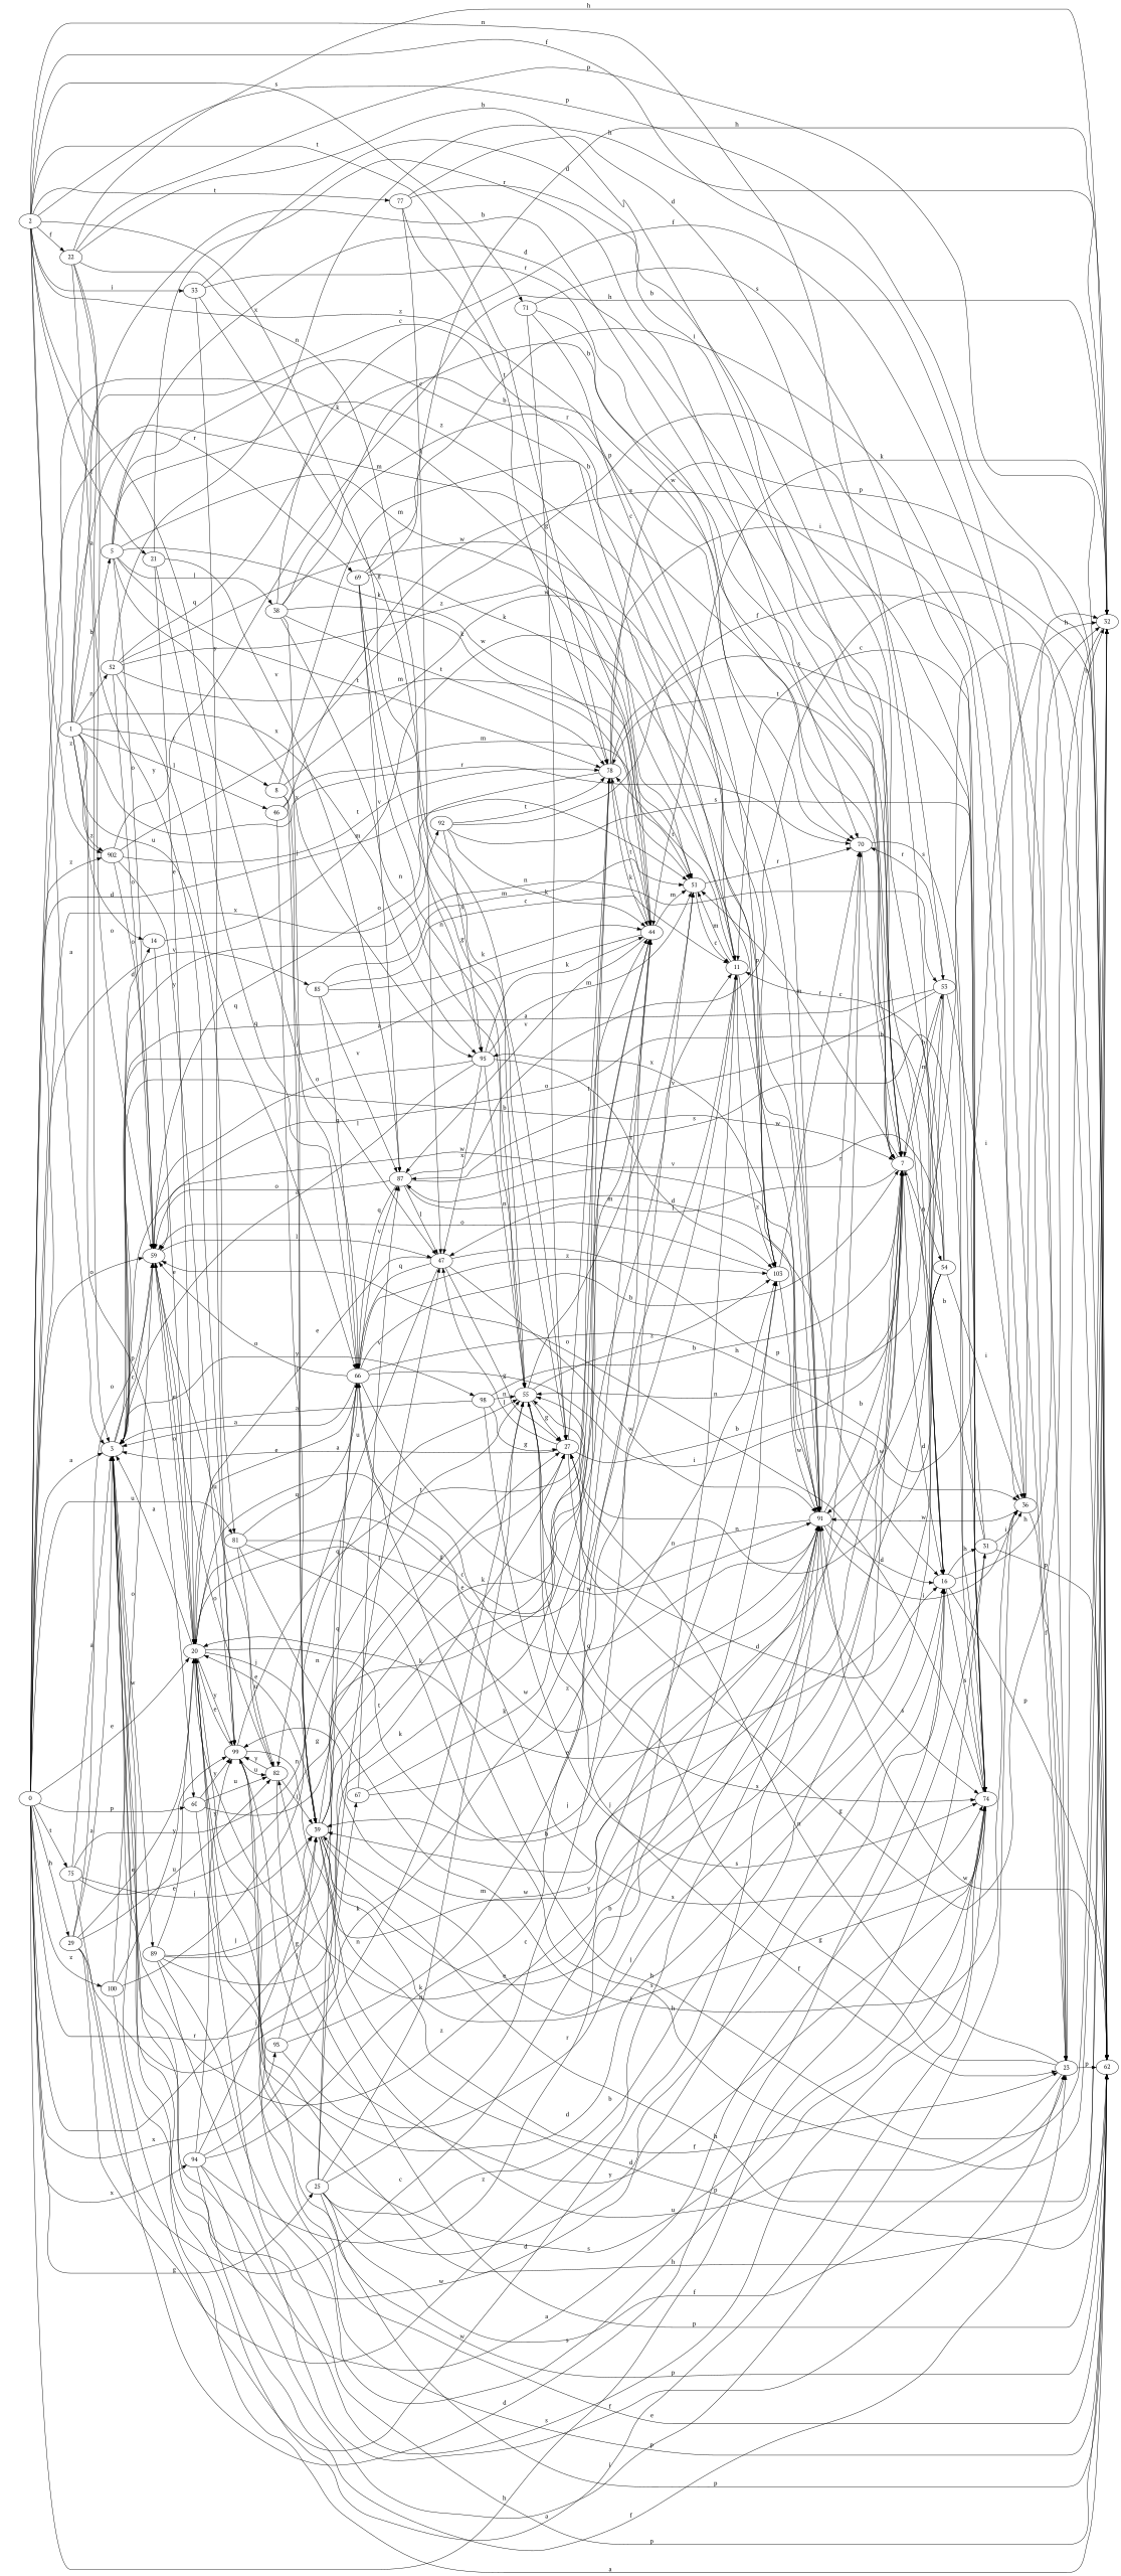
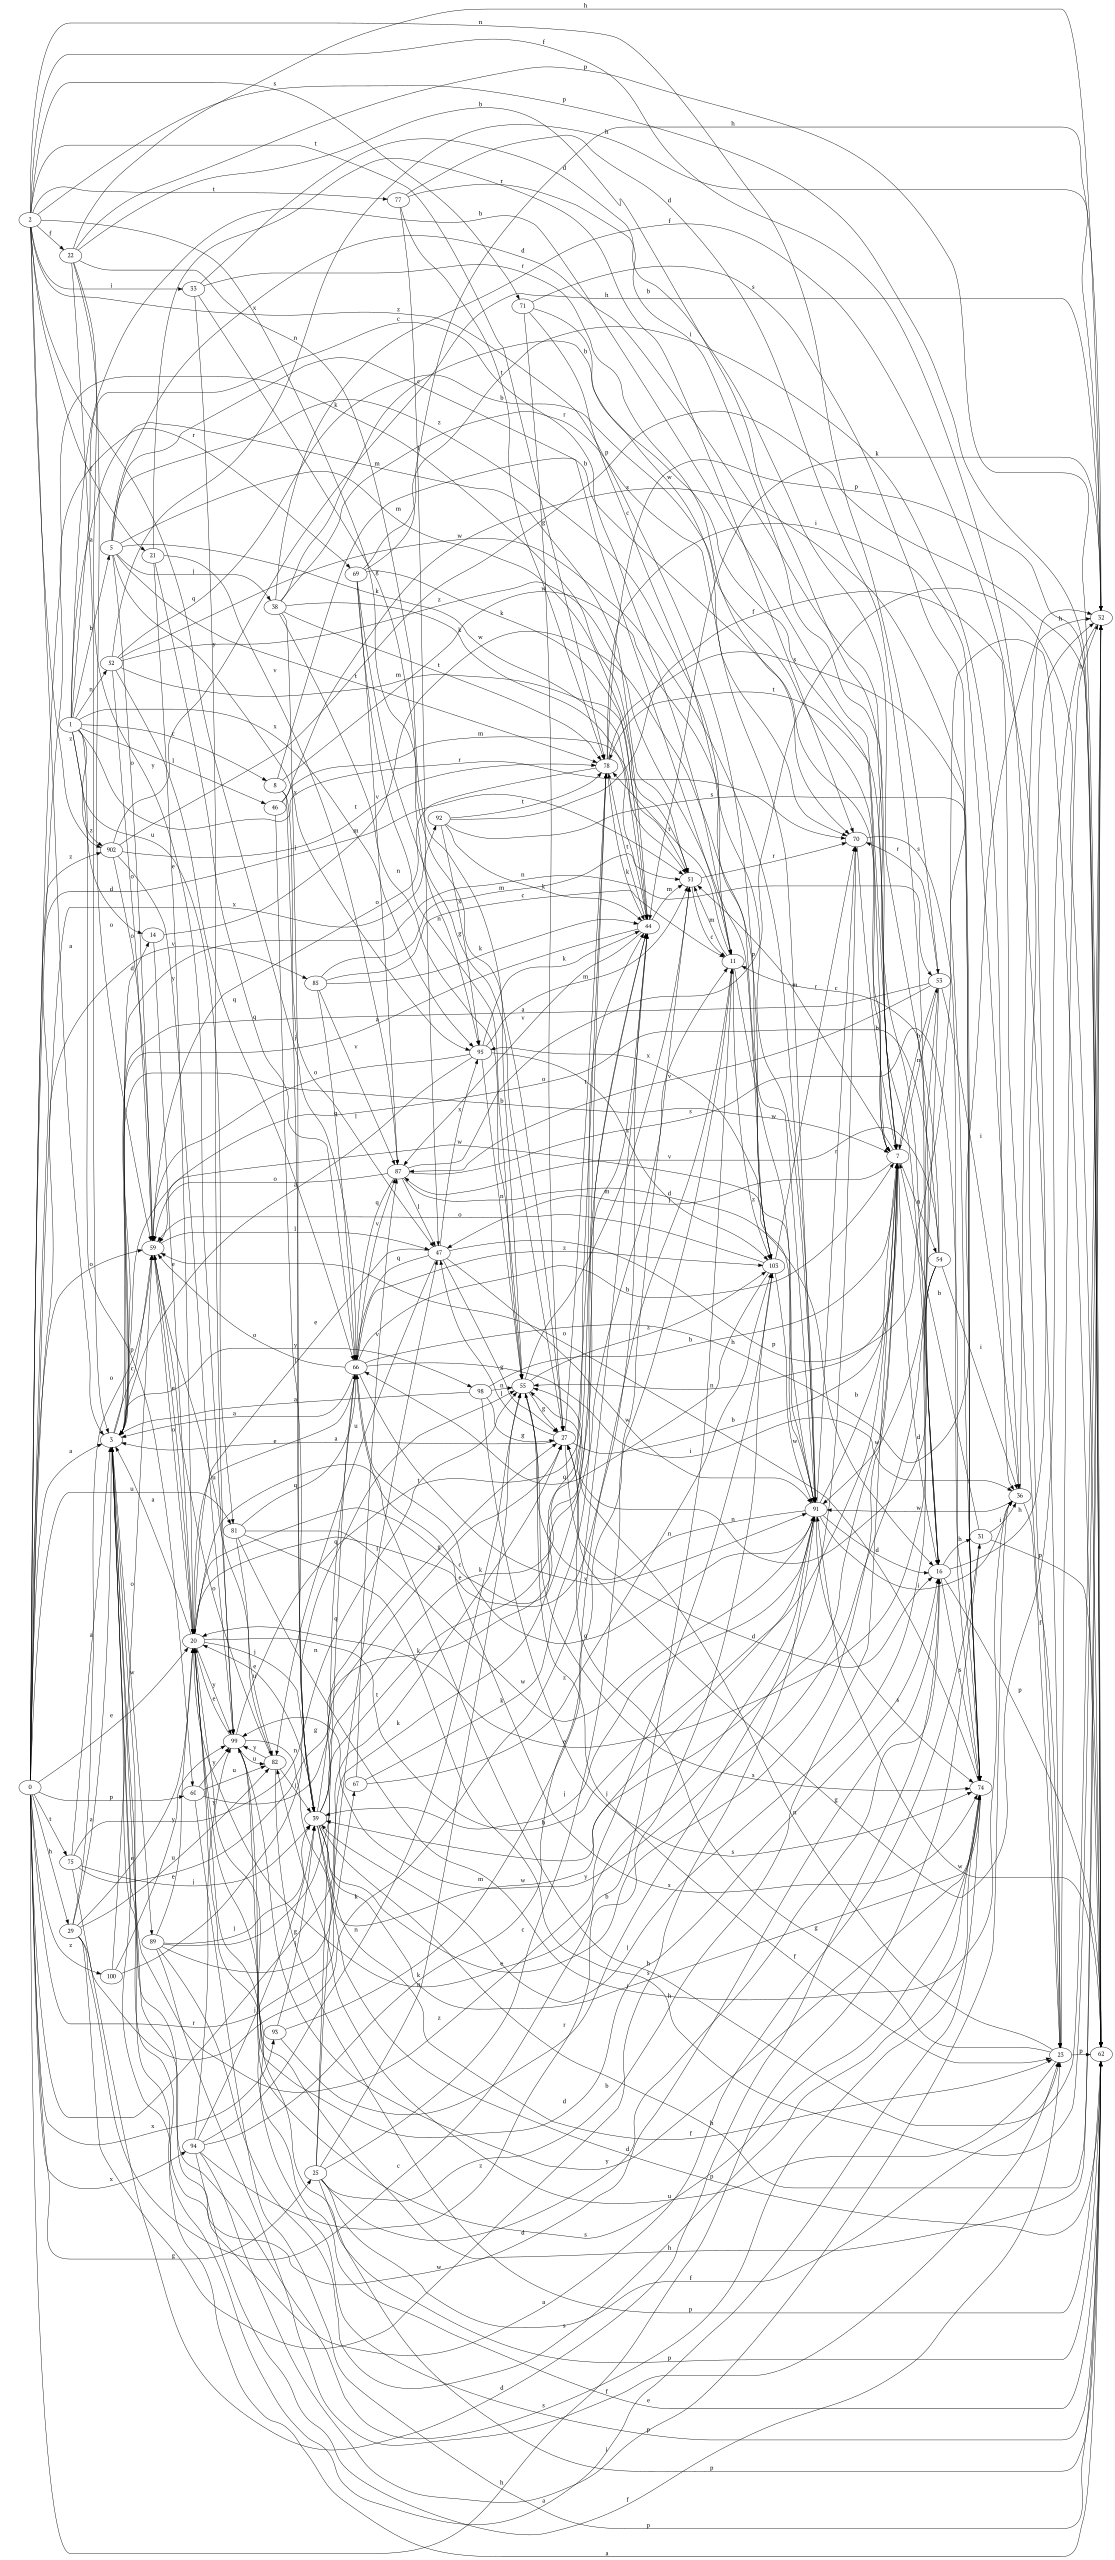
  strict digraph {
    fontname="PT Serif"
    rankdir=LR
    node [fontname="PT Serif"]
    edge [fontname="PT Serif"]
    0
    3
    20
    25
    27
    29
    31
    44
    51
    59
    60
    67
    69
    75
    81
    85
    92
    93
    94
    100
    n21 [label=902]
    7
    14
    53
    103
    16
    74
    89
    91
    98
    11
    62
    39
    32
    99
    23
    66
    47
    55
    78
    82
    36
    87
    70
    95
    1
    5
    8
    46
    52
    38
    54
    2
    21
    22
    33
    71
    77
    0 -> 3 [label=a]
    0 -> 20 [label=e]
    0 -> 25 [label=g]
    0 -> 27 [label=g]
    0 -> 29 [label=h]
    0 -> 31 [label=h]
    0 -> 44 [label=k]
    0 -> 51 [label=m]
    0 -> 59 [label=o]
    0 -> 60 [label=p]
    0 -> 67 [label=r]
    0 -> 69 [label=r]
    0 -> 75 [label=t]
    0 -> 81 [label=u]
    0 -> 85 [label=v]
    0 -> 92 [label=x]
    0 -> 93 [label=x]
    0 -> 94 [label=x]
    0 -> 100 [label=z]
    0 -> n21 [label=z]
    3 -> 59 [label=c]
    3 -> 7 [label=b]
    3 -> 14 [label=d]
    3 -> 53 [label=n]
    3 -> 103 [label=z]
    3 -> 16 [label=d]
    3 -> 74 [label=s]
    3 -> 89 [label=w]
    3 -> 91 [label=w]
    3 -> 98 [label=y]
    20 -> 3 [label=a]
    20 -> 59 [label=o]
    20 -> 7 [label=b]
    20 -> 16 [label=d]
    20 -> 74 [label=s]
    20 -> 11 [label=c]
    20 -> 62 [label=p]
    20 -> 39 [label=j]
    20 -> 32 [label=h]
    20 -> 99 [label=y]
    25 -> 7 [label=b]
    25 -> 16 [label=d]
    25 -> 11 [label=c]
    25 -> 62 [label=p]
    25 -> 23 [label=f]
    25 -> 66 [label=q]
    25 -> 47 [label=l]
    25 -> 55 [label=n]
    27 -> 3 [label=a]
    27 -> 7 [label=b]
    27 -> 16 [label=d]
    27 -> 47 [label=l]
    27 -> 78 [label=t]
    29 -> 3 [label=a]
    29 -> 20 [label=e]
    29 -> 44 [label=k]
    29 -> 59 [label=o]
    29 -> 91 [label=w]
    29 -> 11 [label=c]
    29 -> 82 [label=u]
    31 -> 3 [label=a]
    31 -> 7 [label=b]
-   31 -> 11 [label=c]
    31 -> 62 [label=p]
    31 -> 36 [label=i]
    44 -> 3 [label=a]
    44 -> 51 [label=m]
    44 -> 78 [label=t]
    44 -> 87 [label=v]
    51 -> 11 [label=c]
    51 -> 70 [label=r]
    59 -> 20 [label=e]
    59 -> 47 [label=l]
    59 -> 82 [label=u]
    60 -> 44 [label=k]
    60 -> 62 [label=p]
    60 -> 99 [label=y]
    60 -> 82 [label=u]
    67 -> 44 [label=k]
    67 -> 103 [label=z]
    67 -> 87 [label=v]
    69 -> 27 [label=g]
    69 -> 44 [label=k]
    69 -> 32 [label=h]
    69 -> 55 [label=n]
    69 -> 36 [label=i]
    69 -> 87 [label=v]
    75 -> 3 [label=a]
    75 -> 27 [label=g]
    75 -> 16 [label=d]
    75 -> 39 [label=j]
    75 -> 55 [label=n]
    81 -> 91 [label=w]
    81 -> 32 [label=h]
    81 -> 66 [label=q]
    81 -> 82 [label=u]
    81 -> 36 [label=i]
    85 -> 44 [label=k]
    85 -> 51 [label=m]
    85 -> 11 [label=c]
    85 -> 66 [label=q]
    85 -> 87 [label=v]
    92 -> 44 [label=k]
    92 -> 74 [label=s]
    92 -> 23 [label=f]
    92 -> 78 [label=t]
    92 -> 95 [label=x]
    93 -> 51 [label=m]
    93 -> 39 [label=j]
    93 -> 70 [label=r]
    94 -> 44 [label=k]
    94 -> 103 [label=z]
    94 -> 39 [label=j]
    94 -> 99 [label=y]
    94 -> 23 [label=f]
    94 -> 55 [label=n]
    94 -> 36 [label=i]
    100 -> 59 [label=o]
-   100 -> 91 [label=w]
    100 -> 99 [label=y]
    100 -> 55 [label=n]
    n21 -> 59 [label=o]
    n21 -> 62 [label=p]
    n21 -> 32 [label=h]
    n21 -> 99 [label=y]
    n21 -> 78 [label=t]
    7 -> 51 [label=m]
    7 -> 53 [label=n]
    7 -> 16 [label=d]
    7 -> 39 [label=j]
    7 -> 47 [label=l]
    7 -> 55 [label=n]
    7 -> 54 [label=n]
    14 -> 20 [label=e]
    14 -> 91 [label=w]
    53 -> 3 [label=a]
    53 -> 7 [label=b]
    53 -> 91 [label=w]
    53 -> 99 [label=y]
    53 -> 36 [label=i]
    53 -> 87 [label=v]
    53 -> 70 [label=r]
    103 -> 59 [label=o]
    103 -> 91 [label=w]
+   103 -> 66 [label=q]
    103 -> 70 [label=r]
    16 -> 31 [label=h]
    16 -> 74 [label=s]
    16 -> 62 [label=p]
    16 -> 32 [label=h]
    16 -> 78 [label=t]
    74 -> 3 [label=a]
    74 -> 59 [label=o]
    74 -> 99 [label=y]
    89 -> 20 [label=e]
    89 -> 44 [label=k]
    89 -> 74 [label=s]
    89 -> 39 [label=j]
    89 -> 23 [label=f]
    89 -> 78 [label=t]
    91 -> 20 [label=e]
    91 -> 7 [label=b]
    91 -> 16 [label=d]
    91 -> 74 [label=s]
    91 -> 39 [label=j]
    91 -> 66 [label=q]
    91 -> 55 [label=n]
    91 -> 36 [label=i]
    91 -> 70 [label=r]
    91 -> 95 [label=x]
    98 -> 3 [label=a]
    98 -> 27 [label=g]
    98 -> 7 [label=b]
    98 -> 74 [label=s]
    98 -> 55 [label=n]
    11 -> 20 [label=e]
    11 -> 51 [label=m]
    11 -> 103 [label=z]
    11 -> 91 [label=w]
    11 -> 78 [label=t]
    62 -> 3 [label=a]
    62 -> 20 [label=e]
    62 -> 91 [label=w]
    39 -> 20 [label=e]
    39 -> 27 [label=g]
    39 -> 44 [label=k]
    39 -> 7 [label=b]
    39 -> 74 [label=s]
    39 -> 62 [label=p]
    39 -> 32 [label=h]
    39 -> 23 [label=f]
    39 -> 66 [label=q]
    32 -> 27 [label=g]
    32 -> 44 [label=k]
    99 -> 20 [label=e]
    99 -> 91 [label=w]
    99 -> 62 [label=p]
    99 -> 32 [label=h]
    99 -> 78 [label=t]
    99 -> 82 [label=u]
    23 -> 27 [label=g]
    23 -> 62 [label=p]
    23 -> 32 [label=h]
    23 -> 55 [label=n]
    23 -> 82 [label=u]
    66 -> 3 [label=a]
    66 -> 20 [label=e]
    66 -> 59 [label=o]
    66 -> 7 [label=b]
    66 -> 103 [label=z]
    66 -> 74 [label=s]
-   66 -> 91 [label=w]
+   66 -> 91 [label=x]
    66 -> 32 [label=h]
    66 -> 36 [label=i]
    66 -> 87 [label=v]
    47 -> 20 [label=e]
    47 -> 27 [label=g]
    47 -> 91 [label=w]
    47 -> 62 [label=p]
    47 -> 66 [label=q]
    47 -> 82 [label=u]
-   95 -> 47 [label=x]
+   47 -> 95 [label=x]
    55 -> 27 [label=g]
    55 -> 51 [label=m]
    55 -> 103 [label=z]
    55 -> 74 [label=s]
    55 -> 23 [label=f]
    78 -> 44 [label=k]
    78 -> 59 [label=o]
    78 -> 74 [label=s]
    78 -> 62 [label=p]
    78 -> 36 [label=i]
    82 -> 59 [label=o]
    82 -> 62 [label=p]
    82 -> 39 [label=j]
    82 -> 99 [label=y]
    36 -> 91 [label=w]
    36 -> 32 [label=h]
    36 -> 23 [label=f]
    87 -> 59 [label=o]
    87 -> 16 [label=d]
    87 -> 74 [label=s]
    87 -> 62 [label=p]
    87 -> 66 [label=q]
    87 -> 47 [label=l]
    70 -> 7 [label=b]
    70 -> 74 [label=s]
    95 -> 3 [label=a]
    95 -> 44 [label=k]
    95 -> 51 [label=m]
    95 -> 59 [label=o]
    95 -> 103 [label=z]
    95 -> 55 [label=n]
    1 -> 51 [label=m]
    1 -> 60 [label=p]
    1 -> 81 [label=u]
    1 -> n21 [label=z]
    1 -> 7 [label=b]
    1 -> 14 [label=d]
    1 -> 11 [label=c]
    1 -> 70 [label=r]
    1 -> 95 [label=x]
    1 -> 5 [label=b]
    1 -> 8 [label=c]
    1 -> 46 [label=l]
    1 -> 52 [label=n]
    5 -> 44 [label=k]
    5 -> 51 [label=m]
    5 -> 59 [label=o]
    5 -> 103 [label=z]
    5 -> 16 [label=d]
    5 -> 11 [label=c]
    5 -> 78 [label=t]
    5 -> 95 [label=x]
    5 -> 38 [label=j]
    8 -> 7 [label=b]
    8 -> 91 [label=w]
    8 -> 39 [label=j]
    8 -> 47 [label=l]
    46 -> 51 [label=m]
    46 -> 74 [label=s]
    46 -> 39 [label=j]
    52 -> 51 [label=m]
    52 -> 59 [label=o]
    52 -> 7 [label=b]
    52 -> 103 [label=z]
    52 -> 91 [label=w]
    52 -> 32 [label=h]
    52 -> 66 [label=q]
    38 -> 44 [label=k]
    38 -> 7 [label=b]
    38 -> 39 [label=j]
    38 -> 23 [label=f]
    38 -> 55 [label=n]
    38 -> 78 [label=t]
    38 -> 70 [label=r]
    54 -> 20 [label=e]
    54 -> 59 [label=o]
    54 -> 11 [label=c]
    54 -> 39 [label=j]
    54 -> 55 [label=n]
    54 -> 36 [label=i]
    54 -> 87 [label=v]
    2 -> 3 [label=a]
    2 -> n21 [label=z]
    2 -> 53 [label=n]
    2 -> 103 [label=z]
    2 -> 62 [label=p]
    2 -> 23 [label=f]
    2 -> 66 [label=q]
    2 -> 78 [label=t]
    2 -> 95 [label=x]
    2 -> 21 [label=f]
    2 -> 22 [label=f]
    2 -> 33 [label=i]
    2 -> 71 [label=s]
    2 -> 77 [label=t]
    21 -> 20 [label=e]
    21 -> 66 [label=q]
    21 -> 87 [label=v]
    21 -> 70 [label=r]
    22 -> 3 [label=a]
    22 -> 59 [label=o]
    22 -> 7 [label=b]
    22 -> 62 [label=p]
    22 -> 32 [label=h]
    22 -> 99 [label=y]
    22 -> 55 [label=n]
    33 -> 27 [label=g]
    33 -> 16 [label=d]
    33 -> 99 [label=y]
    33 -> 70 [label=r]
    71 -> 27 [label=g]
    71 -> 74 [label=s]
    71 -> 91 [label=w]
    71 -> 11 [label=c]
    77 -> 7 [label=b]
    77 -> 16 [label=d]
    77 -> 47 [label=l]
    77 -> 78 [label=t]
  }
